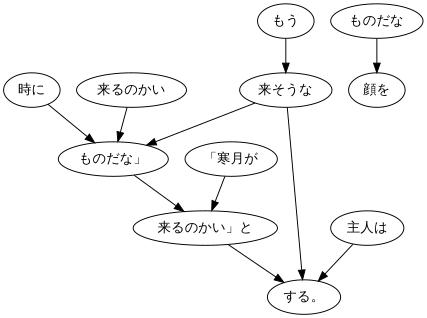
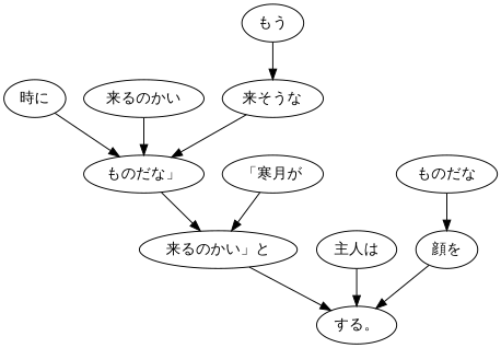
  digraph {
    n1 [label="時に"]
    n2 [label="ものだな」"]
    n3 [label="来るのかい」と"]
    n4 [label="来るのかい"]
    n5 [label="もう"]
    n6 [label="来そうな"]
    n7 [label="する。"]
    n8 [label="「寒月が"]
    n9 [label="主人は"]
    n10 [label="ものだな"]
    n11 [label="顔を"]
    n1 -> n2
    n2 -> n3
    n3 -> n7
    n4 -> n2
    n5 -> n6
    n6 -> n2
    n8 -> n3
    n9 -> n7
    n10 -> n11
-   n6 -> n7
+   n11 -> n7
  }
